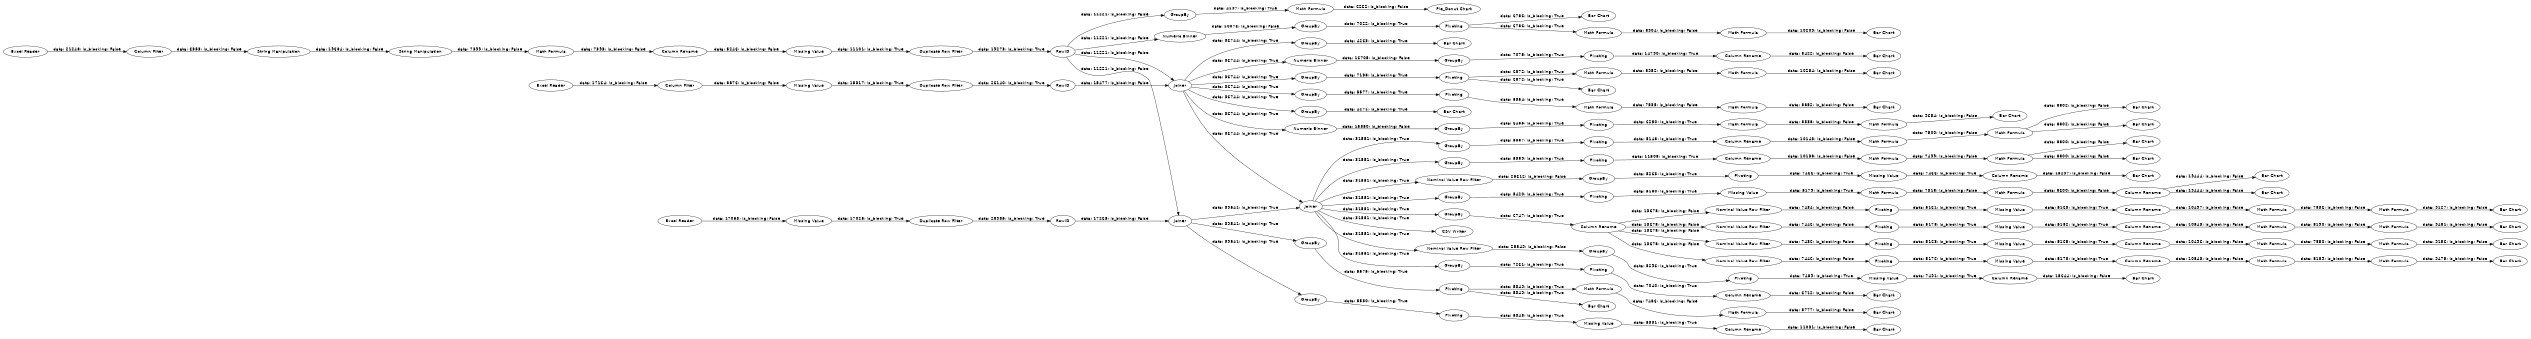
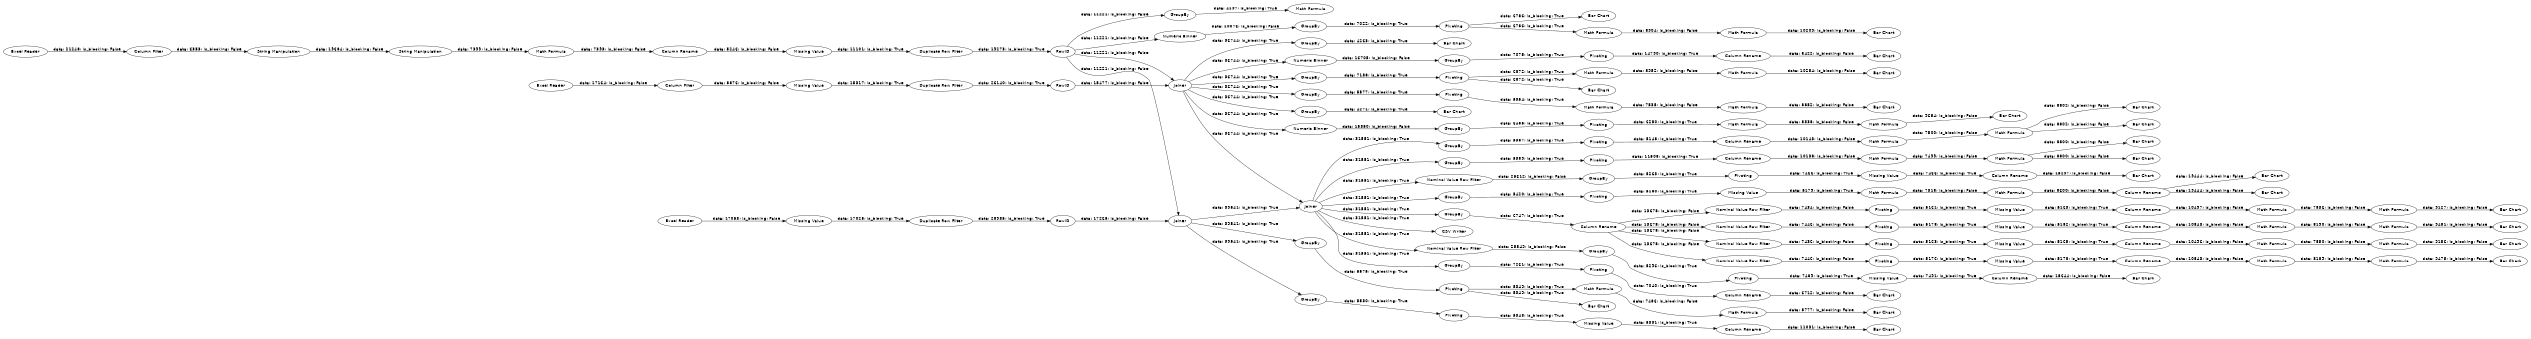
  digraph {
    rankdir=LR
    fontname="DejaVu Sans"
    node [fontname="DejaVu Sans"]
    edge [fontname="DejaVu Sans"]
    n1 [label="Bar Chart"]
    n2 [label="Math Formula"]
    n3 [label="Math Formula"]
    n4 [label="Bar Chart"]
    n5 [label="Missing Value"]
    n6 [label="Column Rename"]
    n7 [label=Pivoting]
    n8 [label="Excel Reader"]
    n9 [label="Column Filter"]
    n10 [label="Column Rename"]
    n11 [label="Math Formula"]
    n12 [label="Math Formula"]
    n13 [label="Bar Chart"]
    n14 [label=GroupBy]
    n15 [label=Pivoting]
    n16 [label="Column Rename"]
    n17 [label="Bar Chart"]
    n18 [label="Column Rename"]
    n19 [label="Nominal Value Row Filter"]
    n20 [label="Nominal Value Row Filter"]
    n21 [label="Nominal Value Row Filter"]
    n22 [label="Nominal Value Row Filter"]
    n23 [label="Bar Chart"]
    n24 [label=Pivoting]
    n25 [label="Math Formula"]
    n26 [label="Bar Chart"]
    n27 [label="Bar Chart"]
    n28 [label=GroupBy]
    n29 [label="Missing Value"]
    n30 [label="Duplicate Row Filter"]
    n31 [label=Joiner]
    n32 [label="CSV Writer"]
    n33 [label="Nominal Value Row Filter"]
    n34 [label=GroupBy]
    n35 [label=GroupBy]
    n36 [label=GroupBy]
    n37 [label=GroupBy]
    n38 [label="Nominal Value Row Filter"]
    n39 [label="Column Rename"]
    n40 [label="Missing Value"]
    n41 [label="Column Rename"]
    n42 [label="Bar Chart"]
    n43 [label="Math Formula"]
-   n44 [label="Pie_Donut Chart"]
    n45 [label="Bar Chart"]
    n46 [label="Missing Value"]
    n47 [label="String Manipulation"]
    n48 [label="String Manipulation"]
    n49 [label="Column Filter"]
    n50 [label="Missing Value"]
    n51 [label="Column Rename"]
    n52 [label=Pivoting]
    n53 [label="Column Rename"]
    n54 [label="Bar Chart"]
    n55 [label="Missing Value"]
    n56 [label="Duplicate Row Filter"]
    n57 [label="Bar Chart"]
    n58 [label="Math Formula"]
    n59 [label="Math Formula"]
    n60 [label="Math Formula"]
    n61 [label=Pivoting]
    n62 [label="Missing Value"]
    n63 [label="Bar Chart"]
    n64 [label=Pivoting]
    n65 [label="Math Formula"]
    n66 [label="Bar Chart"]
    n67 [label=GroupBy]
    n68 [label="Column Rename"]
    n69 [label=Joiner]
    n70 [label=GroupBy]
    n71 [label="Numeric Binner"]
    n72 [label=GroupBy]
    n73 [label="Numeric Binner"]
    n74 [label=GroupBy]
    n75 [label=GroupBy]
    n76 [label=GroupBy]
    n77 [label="Math Formula"]
    n78 [label="Bar Chart"]
    n79 [label="Bar Chart"]
    n80 [label="Bar Chart"]
    n81 [label="Bar Chart"]
    n82 [label="Math Formula"]
    n83 [label="Bar Chart"]
    n84 [label="Math Formula"]
    n85 [label=RowID]
    n86 [label=Joiner]
    n87 [label=GroupBy]
    n88 [label=Pivoting]
    n89 [label=Pivoting]
    n90 [label="Math Formula"]
    n91 [label="Math Formula"]
    n92 [label="Bar Chart"]
    n93 [label="Column Rename"]
    n94 [label=Pivoting]
    n95 [label="Missing Value"]
    n96 [label=GroupBy]
    n97 [label=Pivoting]
    n98 [label="Numeric Binner"]
    n99 [label=GroupBy]
    n100 [label=Pivoting]
    n101 [label=Pivoting]
    n102 [label="Column Rename"]
    n103 [label="Missing Value"]
    n104 [label="Math Formula"]
    n105 [label=Pivoting]
    n106 [label="Column Rename"]
    n107 [label="Math Formula"]
    n108 [label="Math Formula"]
    n109 [label="Bar Chart"]
    n110 [label="Math Formula"]
    n111 [label="Math Formula"]
    n112 [label=GroupBy]
    n113 [label=Pivoting]
    n114 [label="Math Formula"]
    n115 [label="Missing Value"]
    n116 [label="Math Formula"]
    n117 [label="Column Rename"]
    n118 [label="Bar Chart"]
    n119 [label="Bar Chart"]
    n120 [label="Math Formula"]
    n121 [label="Math Formula"]
    n122 [label="Math Formula"]
    n123 [label="Bar Chart"]
    n124 [label=Pivoting]
    n125 [label=RowID]
    n126 [label=Pivoting]
    n127 [label=GroupBy]
    n128 [label="Duplicate Row Filter"]
    n129 [label="Missing Value"]
    n130 [label="Column Rename"]
    n131 [label="Bar Chart"]
    n132 [label=RowID]
    n133 [label="Excel Reader"]
    n134 [label="Math Formula"]
    n135 [label="Bar Chart"]
    n136 [label=Pivoting]
    n137 [label="Excel Reader"]
    n2 -> n3 [label="data: 7850; is_blocking: False"]
    n3 -> n78 [label="data: 9156; is_blocking: False"]
    n5 -> n6 [label="data: 5178; is_blocking: True"]
    n6 -> n90 [label="data: 10843; is_blocking: False"]
    n7 -> n5 [label="data: 5176; is_blocking: True"]
    n8 -> n9 [label="data: 17164; is_blocking: False"]
    n9 -> n55 [label="data: 8876; is_blocking: False"]
    n10 -> n11 [label="data: 10138; is_blocking: False"]
    n11 -> n25 [label="data: 7499; is_blocking: False"]
    n12 -> n13 [label="data: 8777; is_blocking: False"]
    n14 -> n15 [label="data: 7075; is_blocking: True"]
    n15 -> n130 [label="data: 14790; is_blocking: True"]
    n16 -> n17 [label="data: 15297; is_blocking: False"]
    n18 -> n19 [label="data: 13678; is_blocking: False"]
    n18 -> n20 [label="data: 13678; is_blocking: False"]
    n18 -> n21 [label="data: 13678; is_blocking: False"]
    n18 -> n22 [label="data: 13678; is_blocking: False"]
    n19 -> n24 [label="data: 7436; is_blocking: False"]
    n20 -> n7 [label="data: 7446; is_blocking: False"]
    n21 -> n94 [label="data: 7434; is_blocking: False"]
    n22 -> n61 [label="data: 7446; is_blocking: False"]
    n24 -> n129 [label="data: 5163; is_blocking: True"]
    n25 -> n4 [label="data: 8800; is_blocking: False"]
    n25 -> n26 [label="data: 8800; is_blocking: False"]
    n28 -> n18 [label="data: 6747; is_blocking: True"]
    n29 -> n30 [label="data: 17025; is_blocking: True"]
    n30 -> n85 [label="data: 28935; is_blocking: True"]
    n31 -> n28 [label="data: 31551; is_blocking: True"]
    n31 -> n32 [label="data: 31551; is_blocking: True"]
    n31 -> n33 [label="data: 31551; is_blocking: True"]
    n31 -> n34 [label="data: 31551; is_blocking: True"]
    n31 -> n35 [label="data: 31551; is_blocking: True"]
    n31 -> n36 [label="data: 31551; is_blocking: True"]
    n31 -> n37 [label="data: 31551; is_blocking: True"]
    n31 -> n38 [label="data: 31551; is_blocking: True"]
    n33 -> n76 [label="data: 25849; is_blocking: False"]
    n34 -> n52 [label="data: 7261; is_blocking: True"]
    n35 -> n101 [label="data: 5387; is_blocking: True"]
    n36 -> n126 [label="data: 5420; is_blocking: True"]
    n37 -> n100 [label="data: 5389; is_blocking: True"]
    n38 -> n87 [label="data: 25612; is_blocking: False"]
    n39 -> n2 [label="data: 10496; is_blocking: False"]
    n40 -> n41 [label="data: 5331; is_blocking: True"]
    n41 -> n80 [label="data: 11031; is_blocking: False"]
-   n43 -> n44 [label="data: 6262; is_blocking: False"]
    n46 -> n16 [label="data: 7466; is_blocking: True"]
    n47 -> n48 [label="data: 19684; is_blocking: False"]
    n48 -> n77 [label="data: 7399; is_blocking: False"]
    n49 -> n47 [label="data: 6353; is_blocking: False"]
    n50 -> n51 [label="data: 7491; is_blocking: True"]
    n51 -> n57 [label="data: 15644; is_blocking: False"]
    n52 -> n53 [label="data: 7040; is_blocking: True"]
    n53 -> n81 [label="data: 6712; is_blocking: False"]
    n55 -> n56 [label="data: 15317; is_blocking: True"]
    n56 -> n125 [label="data: 26140; is_blocking: True"]
    n58 -> n45 [label="data: 9475; is_blocking: False"]
    n59 -> n60 [label="data: 7535; is_blocking: False"]
    n60 -> n135 [label="data: 8852; is_blocking: False"]
    n61 -> n62 [label="data: 5178; is_blocking: True"]
    n62 -> n93 [label="data: 5182; is_blocking: True"]
    n64 -> n65 [label="data: 6786; is_blocking: True"]
    n64 -> n66 [label="data: 6786; is_blocking: True"]
    n65 -> n91 [label="data: 8904; is_blocking: False"]
    n67 -> n43 [label="data: 4197; is_blocking: True"]
    n68 -> n1 [label="data: 19444; is_blocking: False"]
    n68 -> n54 [label="data: 19444; is_blocking: False"]
    n69 -> n31 [label="data: 36744; is_blocking: True"]
    n69 -> n70 [label="data: 36744; is_blocking: True"]
    n69 -> n71 [label="data: 36744; is_blocking: True"]
    n69 -> n72 [label="data: 36744; is_blocking: True"]
    n69 -> n73 [label="data: 36744; is_blocking: True"]
    n69 -> n74 [label="data: 36744; is_blocking: True"]
    n69 -> n75 [label="data: 36744; is_blocking: True"]
    n70 -> n92 [label="data: 4271; is_blocking: True"]
    n71 -> n96 [label="data: 15350; is_blocking: False"]
    n72 -> n119 [label="data: 4263; is_blocking: True"]
    n73 -> n14 [label="data: 16705; is_blocking: False"]
    n74 -> n136 [label="data: 7138; is_blocking: True"]
    n75 -> n105 [label="data: 5577; is_blocking: True"]
    n76 -> n89 [label="data: 5296; is_blocking: True"]
    n77 -> n102 [label="data: 7393; is_blocking: False"]
    n82 -> n83 [label="data: 9127; is_blocking: False"]
    n84 -> n82 [label="data: 7836; is_blocking: False"]
    n85 -> n86 [label="data: 17265; is_blocking: False"]
    n86 -> n31 [label="data: 39541; is_blocking: True"]
    n86 -> n112 [label="data: 39541; is_blocking: True"]
    n86 -> n127 [label="data: 39541; is_blocking: True"]
    n87 -> n88 [label="data: 5263; is_blocking: True"]
    n88 -> n46 [label="data: 7466; is_blocking: True"]
    n89 -> n50 [label="data: 7489; is_blocking: True"]
    n90 -> n58 [label="data: 8189; is_blocking: False"]
    n91 -> n109 [label="data: 10209; is_blocking: False"]
    n93 -> n107 [label="data: 10843; is_blocking: False"]
    n94 -> n95 [label="data: 5161; is_blocking: True"]
    n95 -> n106 [label="data: 5163; is_blocking: True"]
    n96 -> n97 [label="data: 6485; is_blocking: True"]
    n97 -> n121 [label="data: 6250; is_blocking: True"]
    n98 -> n99 [label="data: 10076; is_blocking: False"]
    n99 -> n64 [label="data: 7022; is_blocking: True"]
    n100 -> n10 [label="data: 11508; is_blocking: True"]
    n101 -> n117 [label="data: 5148; is_blocking: True"]
    n102 -> n103 [label="data: 5246; is_blocking: False"]
    n103 -> n128 [label="data: 11101; is_blocking: True"]
    n104 -> n23 [label="data: 10254; is_blocking: False"]
    n105 -> n59 [label="data: 5354; is_blocking: True"]
    n106 -> n84 [label="data: 10497; is_blocking: False"]
    n107 -> n108 [label="data: 8190; is_blocking: False"]
    n108 -> n123 [label="data: 9481; is_blocking: False"]
    n110 -> n111 [label="data: 7500; is_blocking: False"]
    n111 -> n63 [label="data: 8802; is_blocking: False"]
    n111 -> n118 [label="data: 8802; is_blocking: False"]
    n112 -> n113 [label="data: 5575; is_blocking: True"]
    n113 -> n27 [label="data: 5349; is_blocking: True"]
    n113 -> n114 [label="data: 5349; is_blocking: True"]
    n114 -> n12 [label="data: 7486; is_blocking: False"]
    n115 -> n116 [label="data: 5179; is_blocking: True"]
    n116 -> n120 [label="data: 7318; is_blocking: False"]
    n117 -> n110 [label="data: 10143; is_blocking: False"]
    n120 -> n68 [label="data: 8600; is_blocking: False"]
    n121 -> n122 [label="data: 8338; is_blocking: False"]
    n122 -> n42 [label="data: 9654; is_blocking: False"]
    n124 -> n40 [label="data: 5343; is_blocking: True"]
    n125 -> n69 [label="data: 15477; is_blocking: False"]
    n126 -> n115 [label="data: 5180; is_blocking: True"]
    n127 -> n124 [label="data: 5530; is_blocking: True"]
    n128 -> n132 [label="data: 19273; is_blocking: True"]
    n129 -> n39 [label="data: 5165; is_blocking: True"]
    n130 -> n79 [label="data: 8422; is_blocking: False"]
    n132 -> n67 [label="data: 11221; is_blocking: False"]
    n132 -> n69 [label="data: 11221; is_blocking: False"]
    n132 -> n86 [label="data: 11221; is_blocking: False"]
    n132 -> n98 [label="data: 11221; is_blocking: False"]
    n133 -> n49 [label="data: 21248; is_blocking: False"]
    n134 -> n104 [label="data: 8952; is_blocking: False"]
    n136 -> n131 [label="data: 6872; is_blocking: True"]
    n136 -> n134 [label="data: 6872; is_blocking: True"]
    n137 -> n29 [label="data: 17053; is_blocking: False"]
  }
